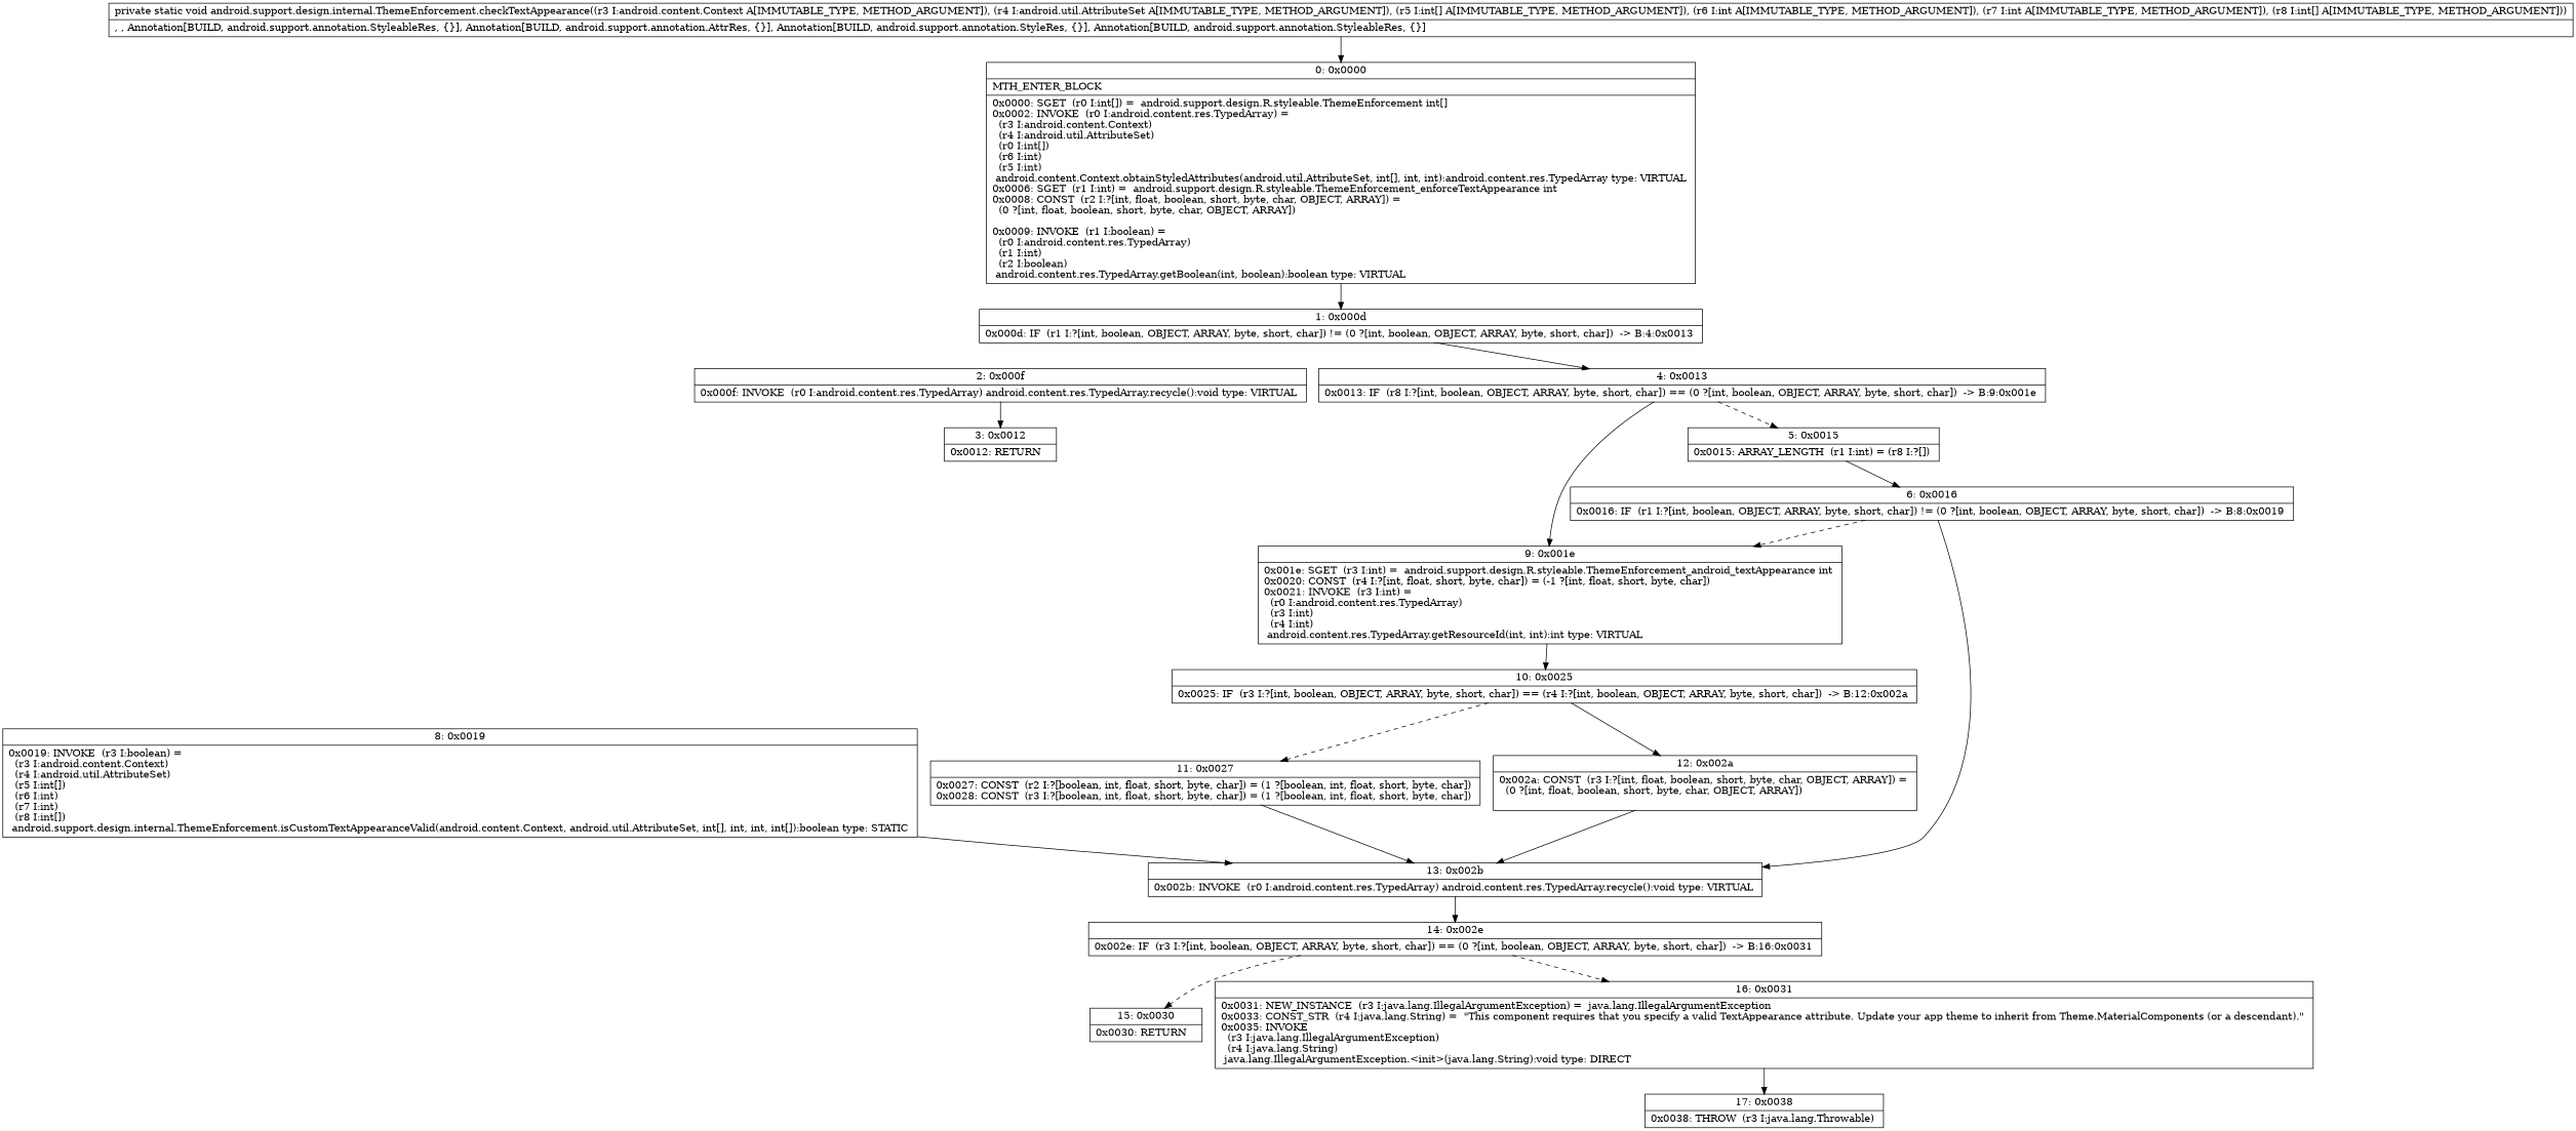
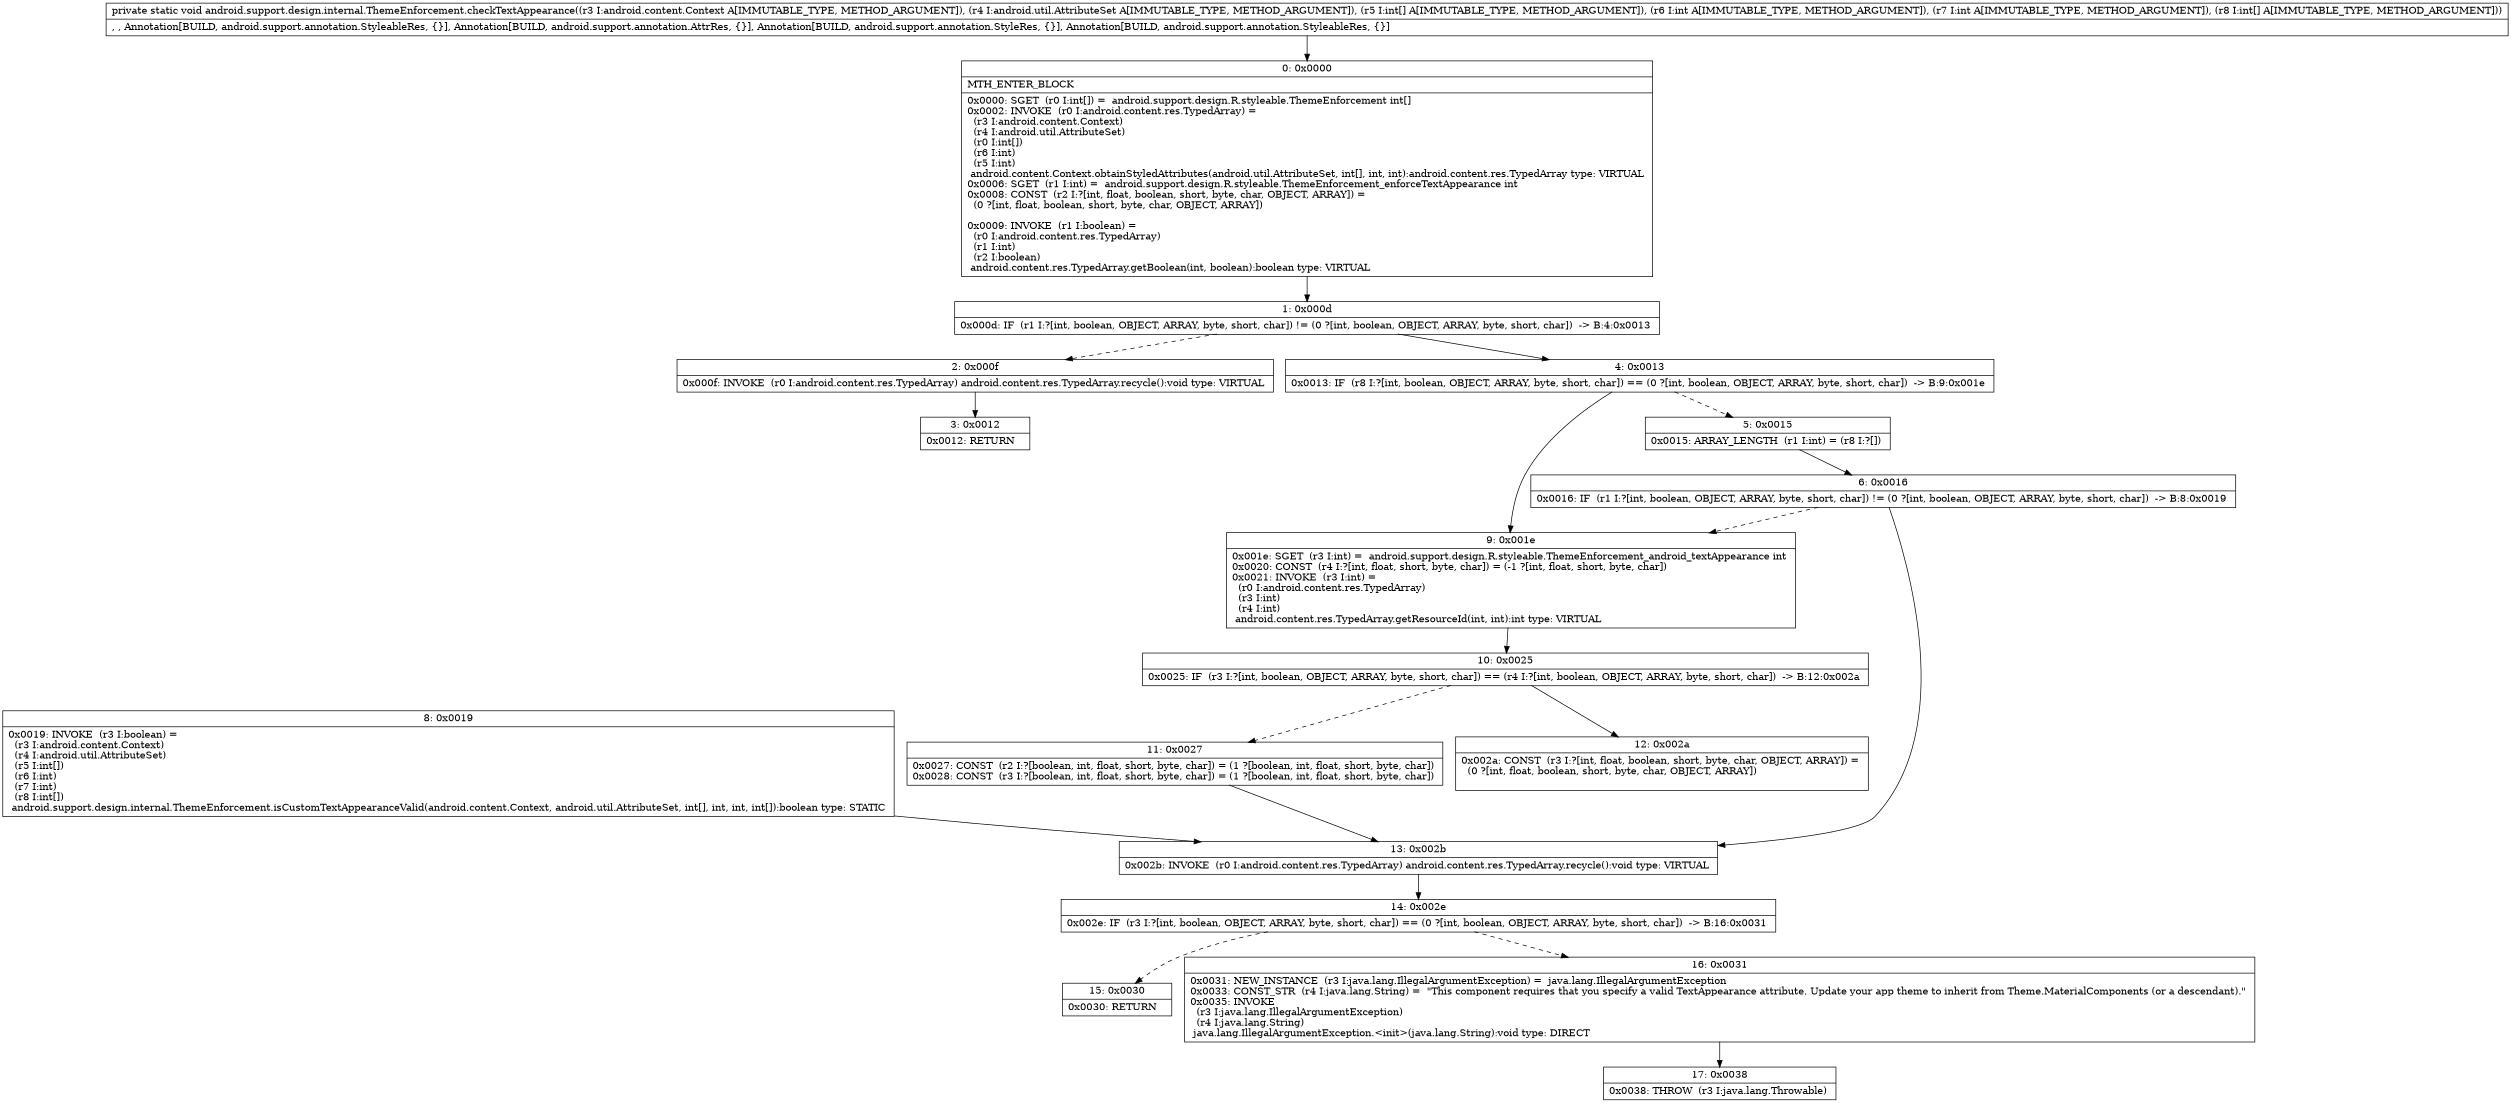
  digraph {
    node [shape=record]
    n1 [label="{0\:\ 0x0000|MTH_ENTER_BLOCK\l|0x0000: SGET  (r0 I:int[]) =  android.support.design.R.styleable.ThemeEnforcement int[] \l0x0002: INVOKE  (r0 I:android.content.res.TypedArray) = \l  (r3 I:android.content.Context)\l  (r4 I:android.util.AttributeSet)\l  (r0 I:int[])\l  (r6 I:int)\l  (r5 I:int)\l android.content.Context.obtainStyledAttributes(android.util.AttributeSet, int[], int, int):android.content.res.TypedArray type: VIRTUAL \l0x0006: SGET  (r1 I:int) =  android.support.design.R.styleable.ThemeEnforcement_enforceTextAppearance int \l0x0008: CONST  (r2 I:?[int, float, boolean, short, byte, char, OBJECT, ARRAY]) = \l  (0 ?[int, float, boolean, short, byte, char, OBJECT, ARRAY])\l \l0x0009: INVOKE  (r1 I:boolean) = \l  (r0 I:android.content.res.TypedArray)\l  (r1 I:int)\l  (r2 I:boolean)\l android.content.res.TypedArray.getBoolean(int, boolean):boolean type: VIRTUAL \l}"]
    n2 [label="{1\:\ 0x000d|0x000d: IF  (r1 I:?[int, boolean, OBJECT, ARRAY, byte, short, char]) != (0 ?[int, boolean, OBJECT, ARRAY, byte, short, char])  \-\> B:4:0x0013 \l}"]
    n3 [label="{2\:\ 0x000f|0x000f: INVOKE  (r0 I:android.content.res.TypedArray) android.content.res.TypedArray.recycle():void type: VIRTUAL \l}"]
    n4 [label="{4\:\ 0x0013|0x0013: IF  (r8 I:?[int, boolean, OBJECT, ARRAY, byte, short, char]) == (0 ?[int, boolean, OBJECT, ARRAY, byte, short, char])  \-\> B:9:0x001e \l}"]
    n5 [label="{3\:\ 0x0012|0x0012: RETURN   \l}"]
    n6 [label="{5\:\ 0x0015|0x0015: ARRAY_LENGTH  (r1 I:int) = (r8 I:?[]) \l}"]
    n7 [label="{9\:\ 0x001e|0x001e: SGET  (r3 I:int) =  android.support.design.R.styleable.ThemeEnforcement_android_textAppearance int \l0x0020: CONST  (r4 I:?[int, float, short, byte, char]) = (\-1 ?[int, float, short, byte, char]) \l0x0021: INVOKE  (r3 I:int) = \l  (r0 I:android.content.res.TypedArray)\l  (r3 I:int)\l  (r4 I:int)\l android.content.res.TypedArray.getResourceId(int, int):int type: VIRTUAL \l}"]
    n8 [label="{6\:\ 0x0016|0x0016: IF  (r1 I:?[int, boolean, OBJECT, ARRAY, byte, short, char]) != (0 ?[int, boolean, OBJECT, ARRAY, byte, short, char])  \-\> B:8:0x0019 \l}"]
    n9 [label="{10\:\ 0x0025|0x0025: IF  (r3 I:?[int, boolean, OBJECT, ARRAY, byte, short, char]) == (r4 I:?[int, boolean, OBJECT, ARRAY, byte, short, char])  \-\> B:12:0x002a \l}"]
    n10 [label="{13\:\ 0x002b|0x002b: INVOKE  (r0 I:android.content.res.TypedArray) android.content.res.TypedArray.recycle():void type: VIRTUAL \l}"]
    n11 [label="{8\:\ 0x0019|0x0019: INVOKE  (r3 I:boolean) = \l  (r3 I:android.content.Context)\l  (r4 I:android.util.AttributeSet)\l  (r5 I:int[])\l  (r6 I:int)\l  (r7 I:int)\l  (r8 I:int[])\l android.support.design.internal.ThemeEnforcement.isCustomTextAppearanceValid(android.content.Context, android.util.AttributeSet, int[], int, int, int[]):boolean type: STATIC \l}"]
    n12 [label="{14\:\ 0x002e|0x002e: IF  (r3 I:?[int, boolean, OBJECT, ARRAY, byte, short, char]) == (0 ?[int, boolean, OBJECT, ARRAY, byte, short, char])  \-\> B:16:0x0031 \l}"]
    n13 [label="{11\:\ 0x0027|0x0027: CONST  (r2 I:?[boolean, int, float, short, byte, char]) = (1 ?[boolean, int, float, short, byte, char]) \l0x0028: CONST  (r3 I:?[boolean, int, float, short, byte, char]) = (1 ?[boolean, int, float, short, byte, char]) \l}"]
    n14 [label="{12\:\ 0x002a|0x002a: CONST  (r3 I:?[int, float, boolean, short, byte, char, OBJECT, ARRAY]) = \l  (0 ?[int, float, boolean, short, byte, char, OBJECT, ARRAY])\l \l}"]
    n15 [label="{15\:\ 0x0030|0x0030: RETURN   \l}"]
    n16 [label="{16\:\ 0x0031|0x0031: NEW_INSTANCE  (r3 I:java.lang.IllegalArgumentException) =  java.lang.IllegalArgumentException \l0x0033: CONST_STR  (r4 I:java.lang.String) =  \"This component requires that you specify a valid TextAppearance attribute. Update your app theme to inherit from Theme.MaterialComponents (or a descendant).\" \l0x0035: INVOKE  \l  (r3 I:java.lang.IllegalArgumentException)\l  (r4 I:java.lang.String)\l java.lang.IllegalArgumentException.\<init\>(java.lang.String):void type: DIRECT \l}"]
    n17 [label="{17\:\ 0x0038|0x0038: THROW  (r3 I:java.lang.Throwable) \l}"]
    n18 [label="{private static void android.support.design.internal.ThemeEnforcement.checkTextAppearance((r3 I:android.content.Context A[IMMUTABLE_TYPE, METHOD_ARGUMENT]), (r4 I:android.util.AttributeSet A[IMMUTABLE_TYPE, METHOD_ARGUMENT]), (r5 I:int[] A[IMMUTABLE_TYPE, METHOD_ARGUMENT]), (r6 I:int A[IMMUTABLE_TYPE, METHOD_ARGUMENT]), (r7 I:int A[IMMUTABLE_TYPE, METHOD_ARGUMENT]), (r8 I:int[] A[IMMUTABLE_TYPE, METHOD_ARGUMENT]))  | , , Annotation[BUILD, android.support.annotation.StyleableRes, \{\}], Annotation[BUILD, android.support.annotation.AttrRes, \{\}], Annotation[BUILD, android.support.annotation.StyleRes, \{\}], Annotation[BUILD, android.support.annotation.StyleableRes, \{\}]\l}"]
    n1 -> n2
+   n2 -> n3 [style=dashed]
    n2 -> n4
    n3 -> n5
    n4 -> n6 [style=dashed]
    n4 -> n7
    n6 -> n8
    n7 -> n9
    n8 -> n7 [style=dashed]
    n8 -> n10
    n9 -> n13 [style=dashed]
    n9 -> n14
    n10 -> n12
    n11 -> n10
    n12 -> n15 [style=dashed]
    n12 -> n16 [style=dashed]
    n13 -> n10
-   n14 -> n10
    n16 -> n17
    n18 -> n1
  }
